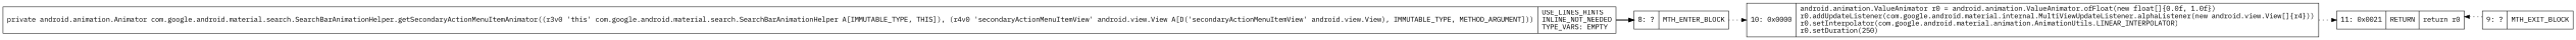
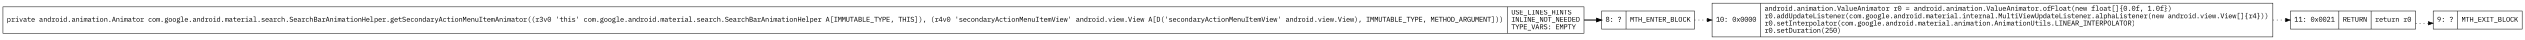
  digraph {
    fontname="IBM Plex Mono"
    rankdir=LR
    node [fontname="IBM Plex Mono" shape=record]
    edge [fontname="IBM Plex Mono" style=dotted]
    n1 [label="{8\:\ ?|MTH_ENTER_BLOCK\l}"]
    n2 [label="{10\:\ 0x0000|android.animation.ValueAnimator r0 = android.animation.ValueAnimator.ofFloat(new float[]\{0.0f, 1.0f\})\lr0.addUpdateListener(com.google.android.material.internal.MultiViewUpdateListener.alphaListener(new android.view.View[]\{r4\}))\lr0.setInterpolator(com.google.android.material.animation.AnimationUtils.LINEAR_INTERPOLATOR)\lr0.setDuration(250)\l}"]
    n3 [label="{11\:\ 0x0021|RETURN\l|return r0\l}"]
    n4 [label="{9\:\ ?|MTH_EXIT_BLOCK\l}"]
    n5 [label="{private android.animation.Animator com.google.android.material.search.SearchBarAnimationHelper.getSecondaryActionMenuItemAnimator((r3v0 'this' com.google.android.material.search.SearchBarAnimationHelper A[IMMUTABLE_TYPE, THIS]), (r4v0 'secondaryActionMenuItemView' android.view.View A[D('secondaryActionMenuItemView' android.view.View), IMMUTABLE_TYPE, METHOD_ARGUMENT]))  | USE_LINES_HINTS\lINLINE_NOT_NEEDED\lTYPE_VARS: EMPTY\l}"]
    n1 -> n2
    n2 -> n3
-   n4 -> n3
+   n3 -> n4
    n5 -> n1 [style=bold]
  }
